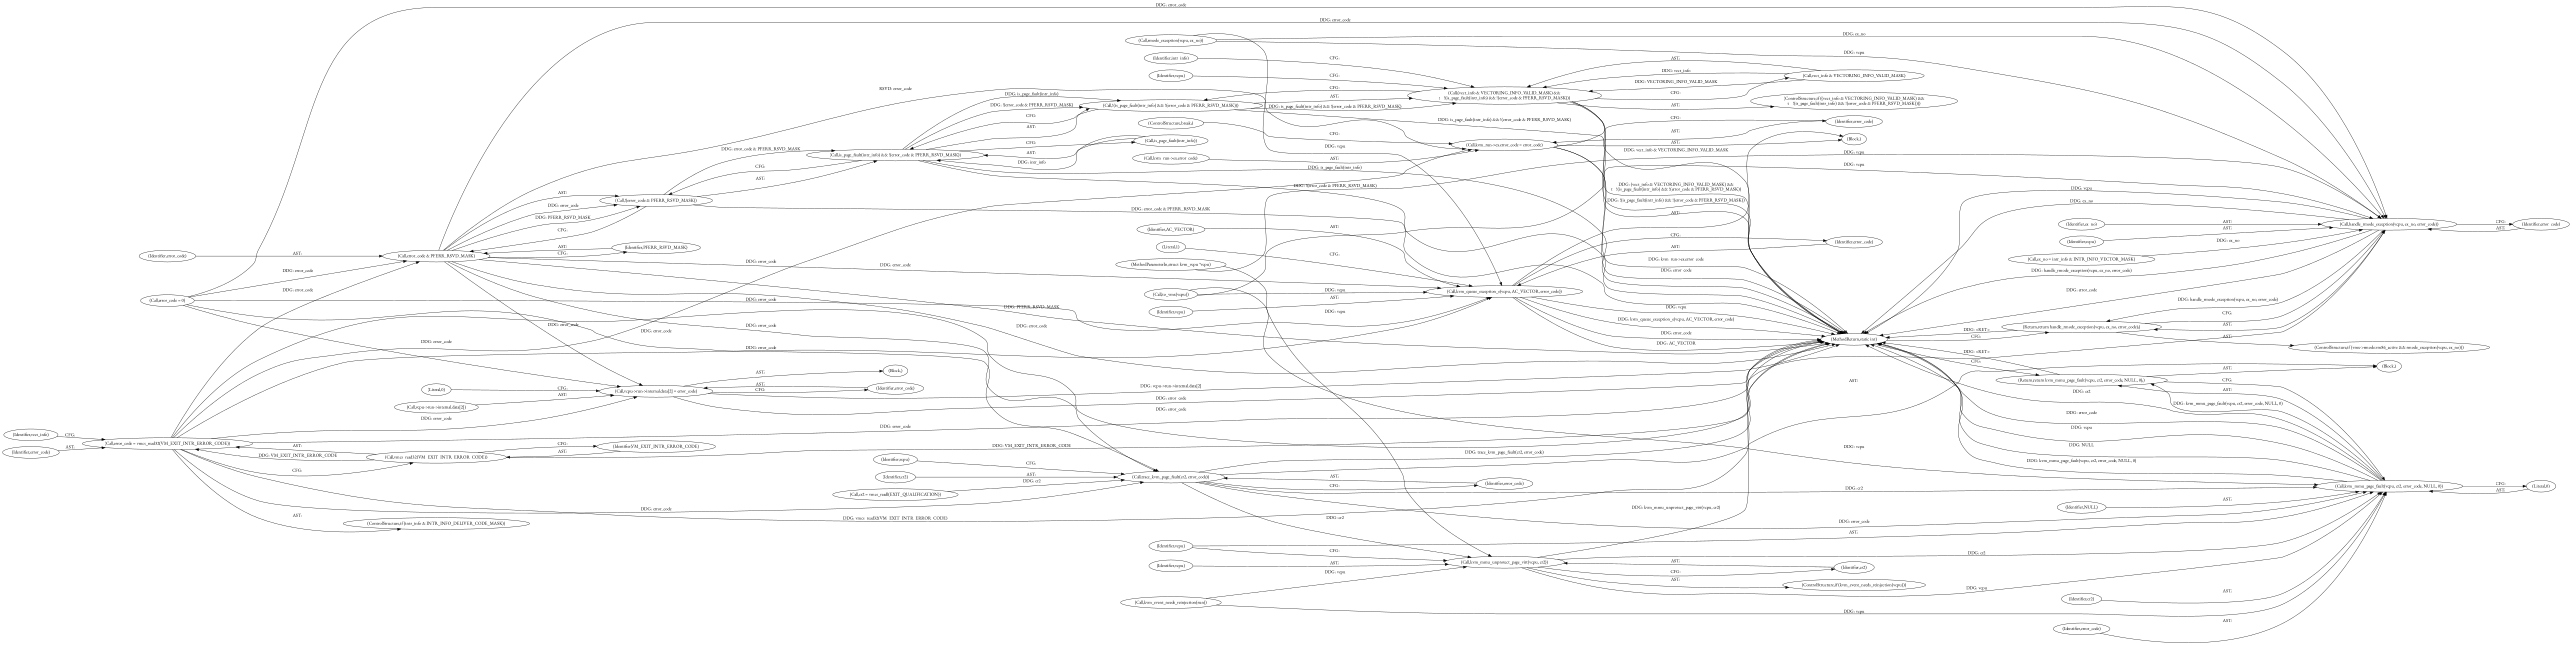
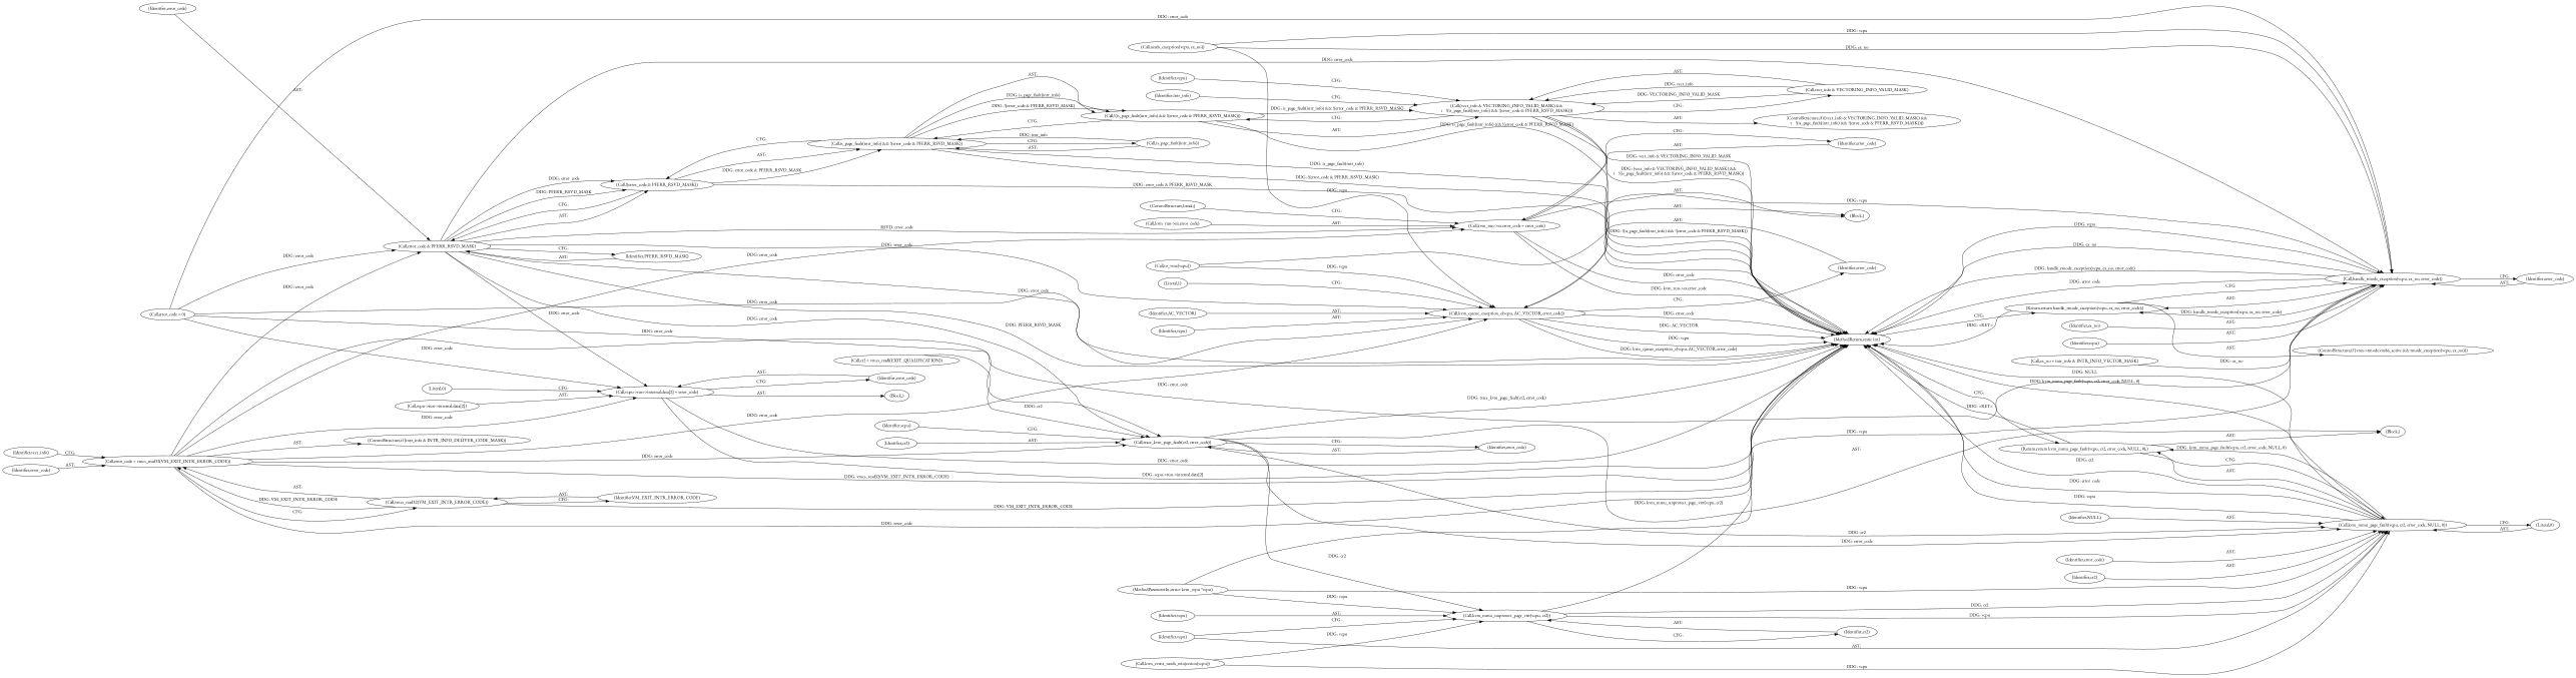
  digraph {
    fontname="EB Garamond"
    rankdir=LR
    node [fontname="EB Garamond"]
    edge [fontname="EB Garamond"]
    n1 [label="(Call,error_code = vmcs_read32(VM_EXIT_INTR_ERROR_CODE))"]
    n2 [label="(Call,vmcs_read32(VM_EXIT_INTR_ERROR_CODE))"]
    n3 [label="(Call,error_code & PFERR_RSVD_MASK)"]
    n4 [label="(Call,vcpu->run->internal.data[2] = error_code)"]
    n5 [label="(Call,trace_kvm_page_fault(cr2, error_code))"]
    n6 [label="(Call,handle_rmode_exception(vcpu, ex_no, error_code))"]
    n7 [label="(Call,kvm_queue_exception_e(vcpu, AC_VECTOR, error_code))"]
    n8 [label="(Call,kvm_run->ex.error_code = error_code)"]
    n9 [label="(ControlStructure,if (intr_info & INTR_INFO_DELIVER_CODE_MASK))"]
    n10 [label="(MethodReturn,static int)"]
    n11 [label="(Identifier,VM_EXIT_INTR_ERROR_CODE)"]
    n12 [label="(Call,!(error_code & PFERR_RSVD_MASK))"]
    n13 [label="(Identifier,PFERR_RSVD_MASK)"]
    n14 [label="(Block,)"]
    n15 [label="(Identifier,error_code)"]
    n16 [label="(Call,kvm_mmu_unprotect_page_virt(vcpu, cr2))"]
    n17 [label="(Call,kvm_mmu_page_fault(vcpu, cr2, error_code, NULL, 0))"]
    n18 [label="(Identifier,error_code)"]
    n19 [label="(Block,)"]
    n20 [label="(Return,return handle_rmode_exception(vcpu, ex_no, error_code);)"]
    n21 [label="(Identifier,error_code)"]
    n22 [label="(Identifier,error_code)"]
    n23 [label="(Block,)"]
    n24 [label="(Identifier,error_code)"]
    n25 [label="(Return,return kvm_mmu_page_fault(vcpu, cr2, error_code, NULL, 0);)"]
    n26 [label="(Call,is_page_fault(intr_info) && !(error_code & PFERR_RSVD_MASK))"]
    n27 [label="(Call,!(is_page_fault(intr_info) && !(error_code & PFERR_RSVD_MASK)))"]
    n28 [label="(Call,is_page_fault(intr_info))"]
    n29 [label="(Call,(vect_info & VECTORING_INFO_VALID_MASK) &&\n\t    !(is_page_fault(intr_info) && !(error_code & PFERR_RSVD_MASK)))"]
    n30 [label="(ControlStructure,if ((vect_info & VECTORING_INFO_VALID_MASK) &&\n\t    !(is_page_fault(intr_info) && !(error_code & PFERR_RSVD_MASK))))"]
    n31 [label="(Call,vect_info & VECTORING_INFO_VALID_MASK)"]
-   n32 [label="(ControlStructure,if (kvm_event_needs_reinjection(vcpu)))"]
    n33 [label="(Identifier,cr2)"]
    n34 [label="(Literal,0)"]
    n35 [label="(ControlStructure,if (vmx->rmode.vm86_active && rmode_exception(vcpu, ex_no)))"]
-   n36 [label="(Call,kvm_event_needs_reinjection(run))"]
+   n36 [label="(Call,kvm_event_needs_reinjection(vcpu))"]
    n37 [label="(Identifier,error_code)"]
    n38 [label="(ControlStructure,break;)"]
    n39 [label="(Identifier,ex_no)"]
    n40 [label="(MethodParameterIn,struct kvm_vcpu *vcpu)"]
    n41 [label="(Identifier,vcpu)"]
    n42 [label="(Identifier,error_code)"]
    n43 [label="(Call,to_vmx(vcpu))"]
    n44 [label="(Identifier,cr2)"]
    n45 [label="(Literal,0)"]
    n46 [label="(Literal,1)"]
    n47 [label="(Identifier,intr_info)"]
    n48 [label="(Identifier,vect_info)"]
    n49 [label="(Identifier,vcpu)"]
    n50 [label="(Identifier,vcpu)"]
    n51 [label="(Identifier,cr2)"]
    n52 [label="(Identifier,vcpu)"]
-   n53 [label="(Call,rmode_exception(vcpu, ex_no))"]
+   n53 [label="(Call,needs_exception(vcpu, ex_no))"]
    n54 [label="(Identifier,vcpu)"]
    n55 [label="(Call,error_code = 0)"]
    n56 [label="(Identifier,AC_VECTOR)"]
    n57 [label="(Call,cr2 = vmcs_readl(EXIT_QUALIFICATION))"]
    n58 [label="(Call,kvm_run->ex.error_code)"]
    n59 [label="(Identifier,vcpu)"]
    n60 [label="(Call,vcpu->run->internal.data[2])"]
    n61 [label="(Identifier,NULL)"]
    n62 [label="(Call,ex_no = intr_info & INTR_INFO_VECTOR_MASK)"]
    n63 [label="(Identifier,error_code)"]
    n1 -> n2 [label="CFG: "]
    n1 -> n3 [label="DDG: error_code"]
    n1 -> n4 [label="DDG: error_code"]
    n1 -> n5 [label="DDG: error_code"]
    n1 -> n6 [label="DDG: error_code"]
    n1 -> n7 [label="DDG: error_code"]
    n1 -> n8 [label="DDG: error_code"]
    n1 -> n9 [label="AST: "]
    n1 -> n10 [label="DDG: vmcs_read32(VM_EXIT_INTR_ERROR_CODE)"]
    n1 -> n10 [label="DDG: error_code"]
    n2 -> n1 [label="AST: "]
    n2 -> n1 [label="DDG: VM_EXIT_INTR_ERROR_CODE"]
    n2 -> n10 [label="DDG: VM_EXIT_INTR_ERROR_CODE"]
    n2 -> n11 [label="CFG: "]
    n3 -> n4 [label="DDG: error_code"]
    n3 -> n5 [label="DDG: error_code"]
    n3 -> n6 [label="DDG: error_code"]
    n3 -> n7 [label="DDG: error_code"]
    n3 -> n8 [label="RSVD: error_code"]
    n3 -> n10 [label="DDG: error_code"]
    n3 -> n10 [label="DDG: PFERR_RSVD_MASK"]
    n3 -> n12 [label="AST: "]
    n3 -> n12 [label="DDG: error_code"]
    n3 -> n12 [label="DDG: PFERR_RSVD_MASK"]
    n3 -> n13 [label="CFG: "]
    n4 -> n10 [label="DDG: error_code"]
    n4 -> n10 [label="DDG: vcpu->run->internal.data[2]"]
    n4 -> n14 [label="AST: "]
    n4 -> n15 [label="CFG: "]
    n5 -> n10 [label="DDG: trace_kvm_page_fault(cr2, error_code)"]
    n5 -> n16 [label="DDG: cr2"]
    n5 -> n17 [label="DDG: cr2"]
    n5 -> n17 [label="DDG: error_code"]
    n5 -> n18 [label="CFG: "]
    n5 -> n19 [label="AST: "]
    n6 -> n10 [label="DDG: vcpu"]
    n6 -> n10 [label="DDG: ex_no"]
    n6 -> n10 [label="DDG: handle_rmode_exception(vcpu, ex_no, error_code)"]
    n6 -> n10 [label="DDG: error_code"]
    n6 -> n20 [label="AST: "]
    n6 -> n20 [label="DDG: handle_rmode_exception(vcpu, ex_no, error_code)"]
    n6 -> n21 [label="CFG: "]
    n7 -> n10 [label="DDG: kvm_queue_exception_e(vcpu, AC_VECTOR, error_code)"]
    n7 -> n10 [label="DDG: error_code"]
    n7 -> n10 [label="DDG: AC_VECTOR"]
    n7 -> n10 [label="DDG: vcpu"]
    n7 -> n22 [label="CFG: "]
    n7 -> n23 [label="AST: "]
    n8 -> n10 [label="DDG: error_code"]
    n8 -> n10 [label="DDG: kvm_run->ex.error_code"]
    n8 -> n23 [label="AST: "]
    n8 -> n24 [label="CFG: "]
    n10 -> n20 [label="CFG: "]
    n10 -> n25 [label="CFG: "]
    n11 -> n2 [label="AST: "]
    n12 -> n3 [label="CFG: "]
    n12 -> n10 [label="DDG: error_code & PFERR_RSVD_MASK"]
    n12 -> n26 [label="AST: "]
    n12 -> n26 [label="DDG: error_code & PFERR_RSVD_MASK"]
    n13 -> n3 [label="AST: "]
    n15 -> n4 [label="AST: "]
    n16 -> n10 [label="DDG: kvm_mmu_unprotect_page_virt(vcpu, cr2)"]
    n16 -> n17 [label="DDG: vcpu"]
    n16 -> n17 [label="DDG: cr2"]
-   n16 -> n32 [label="AST: "]
    n16 -> n33 [label="CFG: "]
    n17 -> n10 [label="DDG: cr2"]
    n17 -> n10 [label="DDG: error_code"]
    n17 -> n10 [label="DDG: vcpu"]
    n17 -> n10 [label="DDG: NULL"]
    n17 -> n10 [label="DDG: kvm_mmu_page_fault(vcpu, cr2, error_code, NULL, 0)"]
    n17 -> n25 [label="AST: "]
    n17 -> n25 [label="DDG: kvm_mmu_page_fault(vcpu, cr2, error_code, NULL, 0)"]
    n17 -> n34 [label="CFG: "]
    n18 -> n5 [label="AST: "]
    n20 -> n6 [label="CFG: "]
    n20 -> n10 [label="DDG: <RET>"]
    n20 -> n35 [label="AST: "]
    n21 -> n6 [label="AST: "]
    n22 -> n7 [label="AST: "]
    n24 -> n8 [label="AST: "]
    n25 -> n10 [label="DDG: <RET>"]
    n25 -> n17 [label="CFG: "]
    n25 -> n19 [label="AST: "]
    n26 -> n10 [label="DDG: is_page_fault(intr_info)"]
    n26 -> n10 [label="DDG: !(error_code & PFERR_RSVD_MASK)"]
    n26 -> n12 [label="CFG: "]
    n26 -> n27 [label="AST: "]
    n26 -> n27 [label="DDG: is_page_fault(intr_info)"]
    n26 -> n27 [label="DDG: !(error_code & PFERR_RSVD_MASK)"]
    n26 -> n28 [label="CFG: "]
    n27 -> n10 [label="DDG: is_page_fault(intr_info) && !(error_code & PFERR_RSVD_MASK)"]
    n27 -> n26 [label="CFG: "]
    n27 -> n29 [label="AST: "]
    n27 -> n29 [label="DDG: is_page_fault(intr_info) && !(error_code & PFERR_RSVD_MASK)"]
    n28 -> n26 [label="AST: "]
    n28 -> n26 [label="DDG: intr_info"]
    n29 -> n10 [label="DDG: !(is_page_fault(intr_info) && !(error_code & PFERR_RSVD_MASK))"]
    n29 -> n10 [label="DDG: vect_info & VECTORING_INFO_VALID_MASK"]
    n29 -> n10 [label="DDG: (vect_info & VECTORING_INFO_VALID_MASK) &&\n\t    !(is_page_fault(intr_info) && !(error_code & PFERR_RSVD_MASK))"]
    n29 -> n27 [label="CFG: "]
    n29 -> n30 [label="AST: "]
    n29 -> n31 [label="CFG: "]
    n31 -> n29 [label="AST: "]
    n31 -> n29 [label="DDG: vect_info"]
    n31 -> n29 [label="DDG: VECTORING_INFO_VALID_MASK"]
    n33 -> n16 [label="AST: "]
    n34 -> n17 [label="AST: "]
    n36 -> n16 [label="DDG: vcpu"]
    n36 -> n17 [label="DDG: vcpu"]
    n37 -> n3 [label="AST: "]
    n38 -> n8 [label="CFG: "]
    n39 -> n6 [label="AST: "]
    n40 -> n6 [label="DDG: vcpu"]
    n40 -> n16 [label="DDG: vcpu"]
-   n43 -> n17 [label="DDG: vcpu"]
+   n40 -> n17 [label="DDG: vcpu"]
    n41 -> n16 [label="CFG: "]
    n41 -> n17 [label="AST: "]
    n42 -> n17 [label="AST: "]
    n43 -> n6 [label="DDG: vcpu"]
    n43 -> n7 [label="DDG: vcpu"]
    n44 -> n17 [label="AST: "]
    n45 -> n4 [label="CFG: "]
    n46 -> n7 [label="CFG: "]
    n47 -> n29 [label="CFG: "]
    n48 -> n1 [label="CFG: "]
    n49 -> n16 [label="AST: "]
    n50 -> n5 [label="CFG: "]
    n51 -> n5 [label="AST: "]
    n52 -> n29 [label="CFG: "]
    n53 -> n6 [label="DDG: vcpu"]
    n53 -> n6 [label="DDG: ex_no"]
    n53 -> n7 [label="DDG: vcpu"]
    n54 -> n6 [label="AST: "]
    n55 -> n3 [label="DDG: error_code"]
    n55 -> n4 [label="DDG: error_code"]
    n55 -> n5 [label="DDG: error_code"]
    n55 -> n6 [label="DDG: error_code"]
    n55 -> n7 [label="DDG: error_code"]
    n56 -> n7 [label="AST: "]
    n57 -> n5 [label="DDG: cr2"]
    n58 -> n8 [label="AST: "]
    n59 -> n7 [label="AST: "]
    n60 -> n4 [label="AST: "]
    n61 -> n17 [label="AST: "]
    n62 -> n6 [label="DDG: ex_no"]
    n63 -> n1 [label="AST: "]
  }
